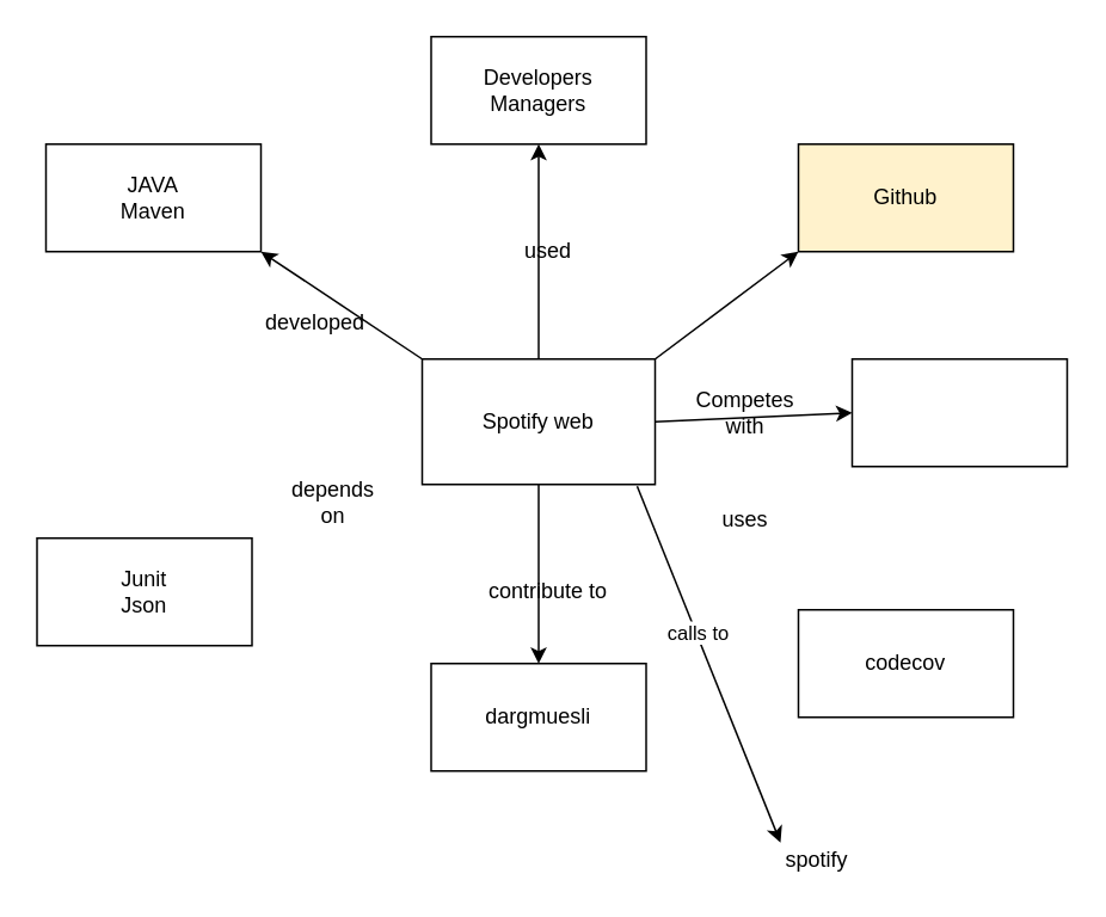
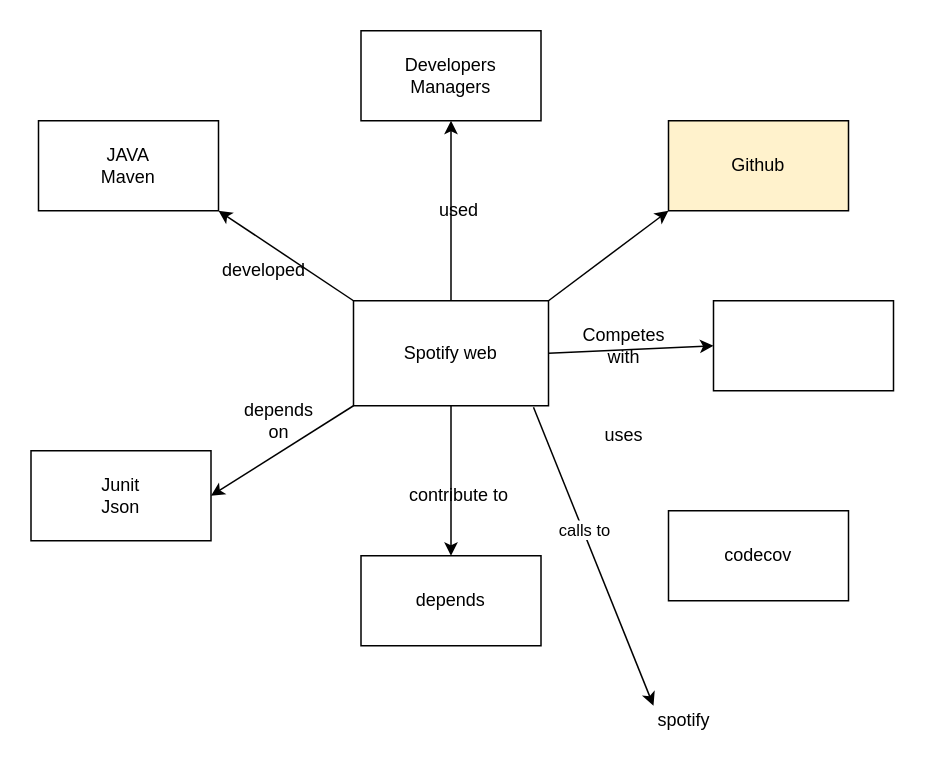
  <mxCell id="0" />
  <mxCell id="1" parent="0" />
  <mxCell id="2" value="Spotify web" style="rounded=0;whiteSpace=wrap;html=1;" vertex="1" parent="1"><mxGeometry x="235" y="200" width="130" height="70" as="geometry" /></mxCell>
  <mxCell id="3" value="JAVA&lt;br&gt;Maven" style="rounded=0;whiteSpace=wrap;html=1;" vertex="1" parent="1"><mxGeometry x="25" y="80" width="120" height="60" as="geometry" /></mxCell>
  <mxCell id="4" value="" style="endArrow=classic;html=1;rounded=0;entryX=1;entryY=1;entryDx=0;entryDy=0;exitX=0;exitY=0;exitDx=0;exitDy=0;" edge="1" parent="1" source="2" target="3"><mxGeometry width="50" height="50" relative="1" as="geometry"><mxPoint x="165" y="140" as="sourcePoint" /><mxPoint x="335" y="210" as="targetPoint" /><Array as="points" /></mxGeometry></mxCell>
  <mxCell id="5" value="developed" style="text;html=1;align=center;verticalAlign=middle;resizable=0;points=[];autosize=1;strokeColor=none;fillColor=none;" vertex="1" parent="1"><mxGeometry x="140" y="170" width="70" height="20" as="geometry" /></mxCell>
  <mxCell id="6" value="Junit&lt;br&gt;Json" style="rounded=0;whiteSpace=wrap;html=1;" vertex="1" parent="1"><mxGeometry x="20" y="300" width="120" height="60" as="geometry" /></mxCell>
  <mxCell id="7" value="Developers&lt;br&gt;Managers" style="rounded=0;whiteSpace=wrap;html=1;" vertex="1" parent="1"><mxGeometry x="240" y="20" width="120" height="60" as="geometry" /></mxCell>
  <mxCell id="8" value="" style="endArrow=classic;html=1;rounded=0;exitX=0.5;exitY=0;exitDx=0;exitDy=0;entryX=0.5;entryY=1;entryDx=0;entryDy=0;" edge="1" parent="1" source="2" target="7"><mxGeometry width="50" height="50" relative="1" as="geometry"><mxPoint x="285" y="250" as="sourcePoint" /><mxPoint x="335" y="200" as="targetPoint" /></mxGeometry></mxCell>
  <mxCell id="9" value="used" style="text;html=1;align=center;verticalAlign=middle;resizable=0;points=[];autosize=1;strokeColor=none;fillColor=none;" vertex="1" parent="1"><mxGeometry x="285" y="130" width="40" height="20" as="geometry" /></mxCell>
  <mxCell id="10" value="Github" style="rounded=0;whiteSpace=wrap;html=1;fillColor=#fff2cc;" vertex="1" parent="1"><mxGeometry x="445" y="80" width="120" height="60" as="geometry" /></mxCell>
  <mxCell id="11" value="" style="endArrow=classic;html=1;rounded=0;exitX=1;exitY=0;exitDx=0;exitDy=0;entryX=0;entryY=1;entryDx=0;entryDy=0;" edge="1" parent="1" source="2" target="10"><mxGeometry width="50" height="50" relative="1" as="geometry"><mxPoint x="285" y="250" as="sourcePoint" /><mxPoint x="335" y="200" as="targetPoint" /></mxGeometry></mxCell>
  <mxCell id="12" value="" style="rounded=0;whiteSpace=wrap;html=1;" vertex="1" parent="1"><mxGeometry x="475" y="200" width="120" height="60" as="geometry" /></mxCell>
  <mxCell id="13" value="" style="endArrow=classic;html=1;rounded=0;exitX=1;exitY=0.5;exitDx=0;exitDy=0;entryX=0;entryY=0.5;entryDx=0;entryDy=0;" edge="1" parent="1" source="2" target="12"><mxGeometry width="50" height="50" relative="1" as="geometry"><mxPoint x="285" y="250" as="sourcePoint" /><mxPoint x="335" y="200" as="targetPoint" /></mxGeometry></mxCell>
  <mxCell id="14" value="Competes&lt;br&gt;with" style="text;html=1;align=center;verticalAlign=middle;resizable=0;points=[];autosize=1;strokeColor=none;fillColor=none;" vertex="1" parent="1"><mxGeometry x="380" y="215" width="70" height="30" as="geometry" /></mxCell>
+ <mxCell id="15" value="" style="endArrow=classic;html=1;rounded=0;exitX=0;exitY=1;exitDx=0;exitDy=0;entryX=1;entryY=0.5;entryDx=0;entryDy=0;" edge="1" parent="1" source="2" target="6"><mxGeometry width="50" height="50" relative="1" as="geometry"><mxPoint x="285" y="240" as="sourcePoint" /><mxPoint x="335" y="190" as="targetPoint" /></mxGeometry></mxCell>
  <mxCell id="16" value="depends&lt;br&gt;on" style="text;html=1;align=center;verticalAlign=middle;resizable=0;points=[];autosize=1;strokeColor=none;fillColor=none;" vertex="1" parent="1"><mxGeometry x="155" y="265" width="60" height="30" as="geometry" /></mxCell>
- <mxCell id="17" value="dargmuesli" style="rounded=0;whiteSpace=wrap;html=1;" vertex="1" parent="1"><mxGeometry x="240" y="370" width="120" height="60" as="geometry" /></mxCell>
+ <mxCell id="17" value="depends" style="rounded=0;whiteSpace=wrap;html=1;" vertex="1" parent="1"><mxGeometry x="240" y="370" width="120" height="60" as="geometry" /></mxCell>
  <mxCell id="18" value="codecov" style="rounded=0;whiteSpace=wrap;html=1;" vertex="1" parent="1"><mxGeometry x="445" y="340" width="120" height="60" as="geometry" /></mxCell>
  <mxCell id="19" value="uses" style="text;html=1;align=center;verticalAlign=middle;resizable=0;points=[];autosize=1;strokeColor=none;fillColor=none;" vertex="1" parent="1"><mxGeometry x="395" y="280" width="40" height="20" as="geometry" /></mxCell>
  <mxCell id="20" value="" style="endArrow=classic;html=1;rounded=0;exitX=0.5;exitY=1;exitDx=0;exitDy=0;entryX=0.5;entryY=0;entryDx=0;entryDy=0;" edge="1" parent="1" source="2" target="17"><mxGeometry width="50" height="50" relative="1" as="geometry"><mxPoint x="285" y="230" as="sourcePoint" /><mxPoint x="335" y="180" as="targetPoint" /></mxGeometry></mxCell>
  <mxCell id="21" value="contribute to" style="text;html=1;align=center;verticalAlign=middle;resizable=0;points=[];autosize=1;strokeColor=none;fillColor=none;" vertex="1" parent="1"><mxGeometry x="265" y="320" width="80" height="20" as="geometry" /></mxCell>
  <mxCell id="22" value="" style="endArrow=classic;html=1;rounded=0;exitX=0.923;exitY=1.014;exitDx=0;exitDy=0;exitPerimeter=0;" edge="1" parent="1" source="2"><mxGeometry width="50" height="50" relative="1" as="geometry"><mxPoint x="285" y="230" as="sourcePoint" /><mxPoint x="435" y="470" as="targetPoint" /></mxGeometry></mxCell>
  <mxCell id="23" value="calls to" style="edgeLabel;html=1;align=center;verticalAlign=middle;resizable=0;points=[];" vertex="1" connectable="0" parent="22"><mxGeometry x="-0.184" relative="1" as="geometry"><mxPoint x="1" as="offset" /></mxGeometry></mxCell>
  <mxCell id="24" value="spotify" style="text;html=1;align=center;verticalAlign=middle;resizable=0;points=[];autosize=1;strokeColor=none;fillColor=none;" vertex="1" parent="1"><mxGeometry x="430" y="470" width="50" height="20" as="geometry" /></mxCell>
